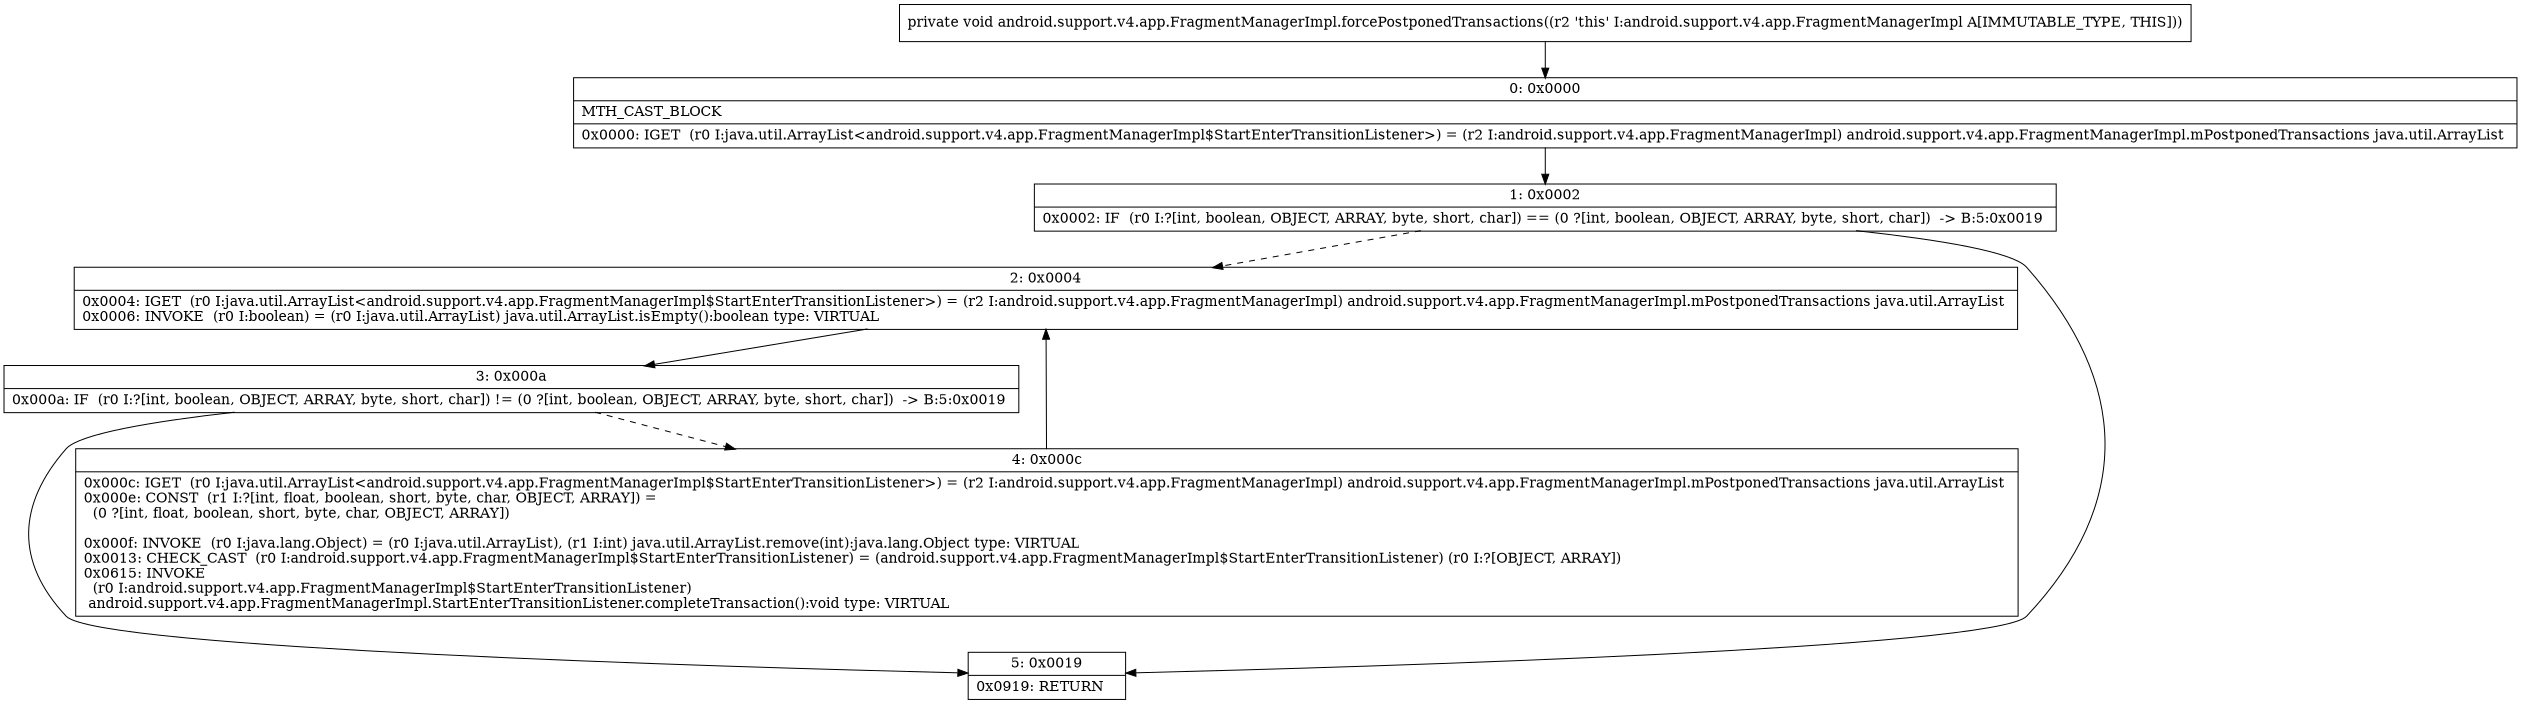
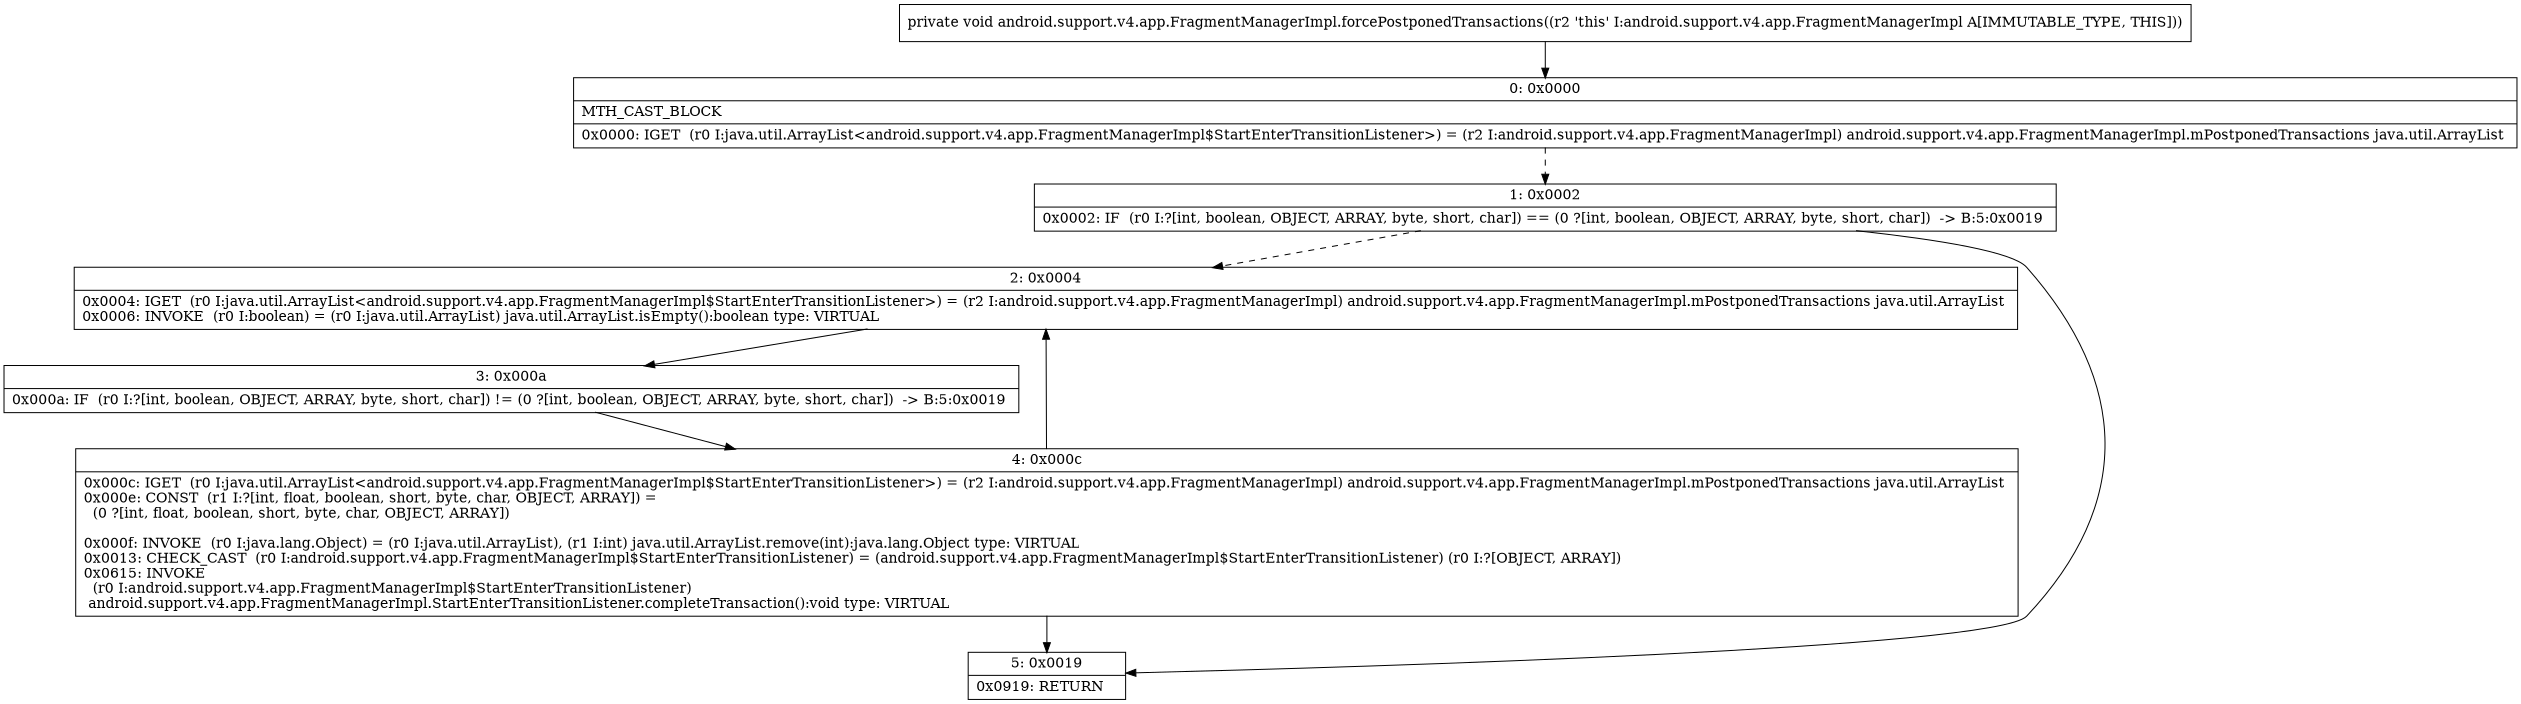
  digraph {
    node [shape=record]
    n1 [label="{0\:\ 0x0000|MTH_CAST_BLOCK\l|0x0000: IGET  (r0 I:java.util.ArrayList\<android.support.v4.app.FragmentManagerImpl$StartEnterTransitionListener\>) = (r2 I:android.support.v4.app.FragmentManagerImpl) android.support.v4.app.FragmentManagerImpl.mPostponedTransactions java.util.ArrayList \l}"]
    n2 [label="{1\:\ 0x0002|0x0002: IF  (r0 I:?[int, boolean, OBJECT, ARRAY, byte, short, char]) == (0 ?[int, boolean, OBJECT, ARRAY, byte, short, char])  \-\> B:5:0x0019 \l}"]
    n3 [label="{2\:\ 0x0004|0x0004: IGET  (r0 I:java.util.ArrayList\<android.support.v4.app.FragmentManagerImpl$StartEnterTransitionListener\>) = (r2 I:android.support.v4.app.FragmentManagerImpl) android.support.v4.app.FragmentManagerImpl.mPostponedTransactions java.util.ArrayList \l0x0006: INVOKE  (r0 I:boolean) = (r0 I:java.util.ArrayList) java.util.ArrayList.isEmpty():boolean type: VIRTUAL \l}"]
    n4 [label="{5\:\ 0x0019|0x0919: RETURN   \l}"]
    n5 [label="{3\:\ 0x000a|0x000a: IF  (r0 I:?[int, boolean, OBJECT, ARRAY, byte, short, char]) != (0 ?[int, boolean, OBJECT, ARRAY, byte, short, char])  \-\> B:5:0x0019 \l}"]
    n6 [label="{4\:\ 0x000c|0x000c: IGET  (r0 I:java.util.ArrayList\<android.support.v4.app.FragmentManagerImpl$StartEnterTransitionListener\>) = (r2 I:android.support.v4.app.FragmentManagerImpl) android.support.v4.app.FragmentManagerImpl.mPostponedTransactions java.util.ArrayList \l0x000e: CONST  (r1 I:?[int, float, boolean, short, byte, char, OBJECT, ARRAY]) = \l  (0 ?[int, float, boolean, short, byte, char, OBJECT, ARRAY])\l \l0x000f: INVOKE  (r0 I:java.lang.Object) = (r0 I:java.util.ArrayList), (r1 I:int) java.util.ArrayList.remove(int):java.lang.Object type: VIRTUAL \l0x0013: CHECK_CAST  (r0 I:android.support.v4.app.FragmentManagerImpl$StartEnterTransitionListener) = (android.support.v4.app.FragmentManagerImpl$StartEnterTransitionListener) (r0 I:?[OBJECT, ARRAY]) \l0x0615: INVOKE  \l  (r0 I:android.support.v4.app.FragmentManagerImpl$StartEnterTransitionListener)\l android.support.v4.app.FragmentManagerImpl.StartEnterTransitionListener.completeTransaction():void type: VIRTUAL \l}"]
    n7 [label="{private void android.support.v4.app.FragmentManagerImpl.forcePostponedTransactions((r2 'this' I:android.support.v4.app.FragmentManagerImpl A[IMMUTABLE_TYPE, THIS])) }"]
-   n1 -> n2
+   n1 -> n2 [style=dashed]
    n2 -> n3 [style=dashed]
    n2 -> n4
    n3 -> n5
-   n5 -> n4
-   n5 -> n6 [style=dashed]
+   n6 -> n4
+   n5 -> n6 [style=solid]
    n6 -> n3
    n7 -> n1
  }
